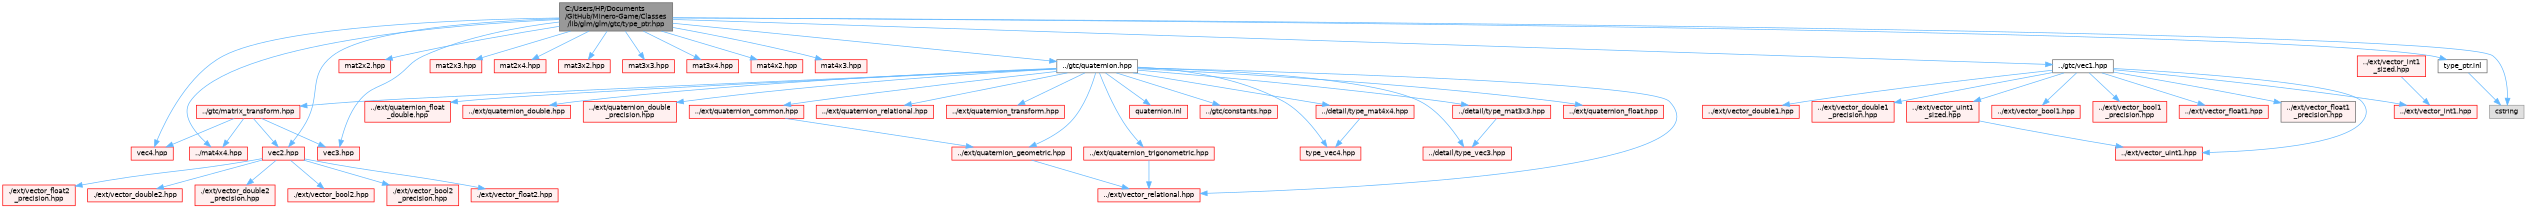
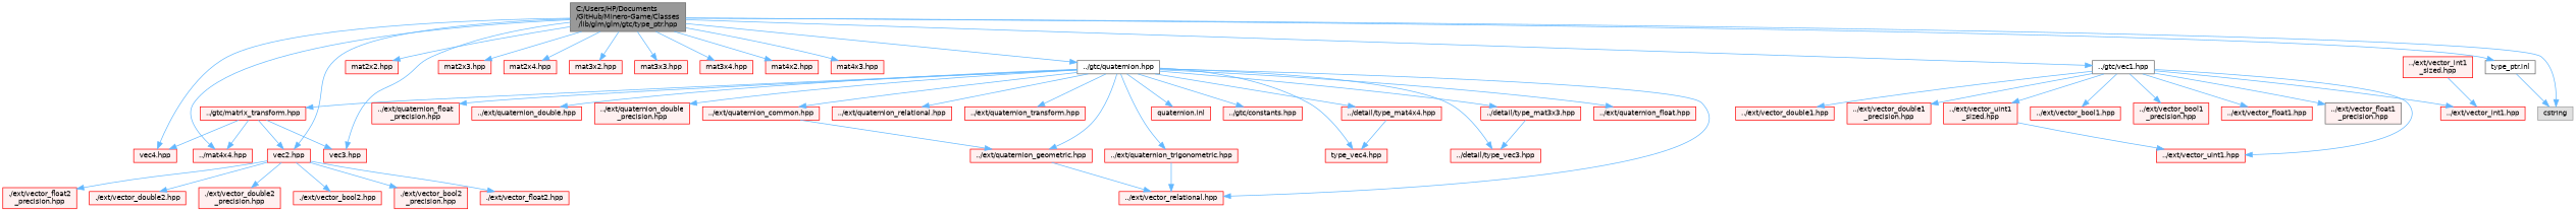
  digraph {
    node [color=red fillcolor="#FFF0F0" fontname=Helvetica fontsize=10 shape=box style=filled]
    edge [color=steelblue1 fontname=Helvetica fontsize=10 labelfontname=Helvetica labelfontsize=10 style=solid]
    n1 [color=gray40 fillcolor=grey60 fontcolor=black height=0.2 label="C:/Users/HP/Documents\l/GitHub/Minero-Game/Classes\l/lib/glm/glm/gtc/type_ptr.hpp" width=0.4]
    n2 [color=grey40 fillcolor=white height=0.2 label="../gtc/quaternion.hpp" width=0.4]
    n3 [height=0.2 label="../mat4x4.hpp" width=0.4]
    n4 [height=0.2 label="vec2.hpp" width=0.4]
    n5 [height=0.2 label="vec3.hpp" width=0.4]
    n6 [height=0.2 label="vec4.hpp" width=0.4]
    n7 [color=grey40 fillcolor=white height=0.2 label="../gtc/vec1.hpp" width=0.4]
    n8 [height=0.2 label="mat2x2.hpp" width=0.4]
    n9 [height=0.2 label="mat2x3.hpp" width=0.4]
    n10 [height=0.2 label="mat2x4.hpp" width=0.4]
    n11 [height=0.2 label="mat3x2.hpp" width=0.4]
    n12 [height=0.2 label="mat3x3.hpp" width=0.4]
    n13 [height=0.2 label="mat3x4.hpp" width=0.4]
    n14 [height=0.2 label="mat4x2.hpp" width=0.4]
    n15 [height=0.2 label="mat4x3.hpp" width=0.4]
    n16 [color=grey60 fillcolor="#E0E0E0" height=0.2 label=cstring width=0.4]
    n17 [color=grey40 fillcolor=white height=0.2 label="type_ptr.inl" width=0.4]
    n18 [height=0.2 label="../gtc/constants.hpp" width=0.4]
    n19 [height=0.2 label="../gtc/matrix_transform.hpp" width=0.4]
    n20 [height=0.2 label="../ext/vector_relational.hpp" width=0.4]
    n21 [height=0.2 label="../ext/quaternion_common.hpp" width=0.4]
    n22 [height=0.2 label="../ext/quaternion_geometric.hpp" width=0.4]
    n23 [height=0.2 label="../ext/quaternion_float.hpp" width=0.4]
-   n24 [height=0.2 label="../ext/quaternion_float\l_double.hpp" width=0.4]
+   n24 [height=0.2 label="../ext/quaternion_float\l_precision.hpp" width=0.4]
    n25 [height=0.2 label="../ext/quaternion_double.hpp" width=0.4]
    n26 [height=0.2 label="../ext/quaternion_double\l_precision.hpp" width=0.4]
    n27 [height=0.2 label="../ext/quaternion_relational.hpp" width=0.4]
    n28 [height=0.2 label="../ext/quaternion_trigonometric.hpp" width=0.4]
    n29 [height=0.2 label="../ext/quaternion_transform.hpp" width=0.4]
    n30 [height=0.2 label="../detail/type_mat3x3.hpp" width=0.4]
    n31 [height=0.2 label="../detail/type_vec3.hpp" width=0.4]
    n32 [height=0.2 label="../detail/type_mat4x4.hpp" width=0.4]
    n33 [height=0.2 label="type_vec4.hpp" width=0.4]
    n34 [height=0.2 label="quaternion.inl" width=0.4]
    n35 [height=0.2 label="./ext/vector_bool2.hpp" width=0.4]
    n36 [height=0.2 label="./ext/vector_bool2\l_precision.hpp" width=0.4]
    n37 [height=0.2 label="./ext/vector_float2.hpp" width=0.4]
    n38 [height=0.2 label="./ext/vector_float2\l_precision.hpp" width=0.4]
    n39 [height=0.2 label="./ext/vector_double2.hpp" width=0.4]
    n40 [height=0.2 label="./ext/vector_double2\l_precision.hpp" width=0.4]
    n41 [height=0.2 label="../ext/vector_bool1.hpp" width=0.4]
    n42 [height=0.2 label="../ext/vector_bool1\l_precision.hpp" width=0.4]
    n43 [height=0.2 label="../ext/vector_float1.hpp" width=0.4]
    n44 [color=grey40 height=0.2 label="../ext/vector_float1\l_precision.hpp" width=0.4]
    n45 [height=0.2 label="../ext/vector_double1.hpp" width=0.4]
    n46 [height=0.2 label="../ext/vector_double1\l_precision.hpp" width=0.4]
    n47 [height=0.2 label="../ext/vector_int1.hpp" width=0.4]
    n48 [height=0.2 label="../ext/vector_uint1.hpp" width=0.4]
    n49 [height=0.2 label="../ext/vector_uint1\l_sized.hpp" width=0.4]
    n50 [height=0.2 label="../ext/vector_int1\l_sized.hpp" width=0.4]
    n1 -> n2
    n1 -> n3
    n1 -> n4
    n1 -> n5
    n1 -> n6
    n1 -> n7
    n1 -> n8
    n1 -> n9
    n1 -> n10
    n1 -> n11
    n1 -> n12
    n1 -> n13
    n1 -> n14
    n1 -> n15
    n1 -> n16
    n1 -> n17
    n2 -> n18
    n2 -> n19
    n2 -> n20
    n2 -> n21
    n2 -> n22
    n2 -> n23
    n2 -> n24
    n2 -> n25
    n2 -> n26
    n2 -> n27
    n2 -> n28
    n2 -> n29
    n2 -> n30
    n2 -> n31
    n2 -> n32
    n2 -> n33
    n2 -> n34
    n4 -> n35
    n4 -> n36
    n4 -> n37
    n4 -> n38
    n4 -> n39
    n4 -> n40
    n7 -> n41
    n7 -> n42
    n7 -> n43
    n7 -> n44
    n7 -> n45
    n7 -> n46
    n7 -> n47
    n7 -> n48
    n7 -> n49
    n17 -> n16
    n19 -> n3
    n19 -> n4
    n19 -> n5
    n19 -> n6
    n21 -> n22
    n22 -> n20
    n28 -> n20
    n30 -> n31
    n32 -> n33
    n49 -> n48
    n50 -> n47
  }
